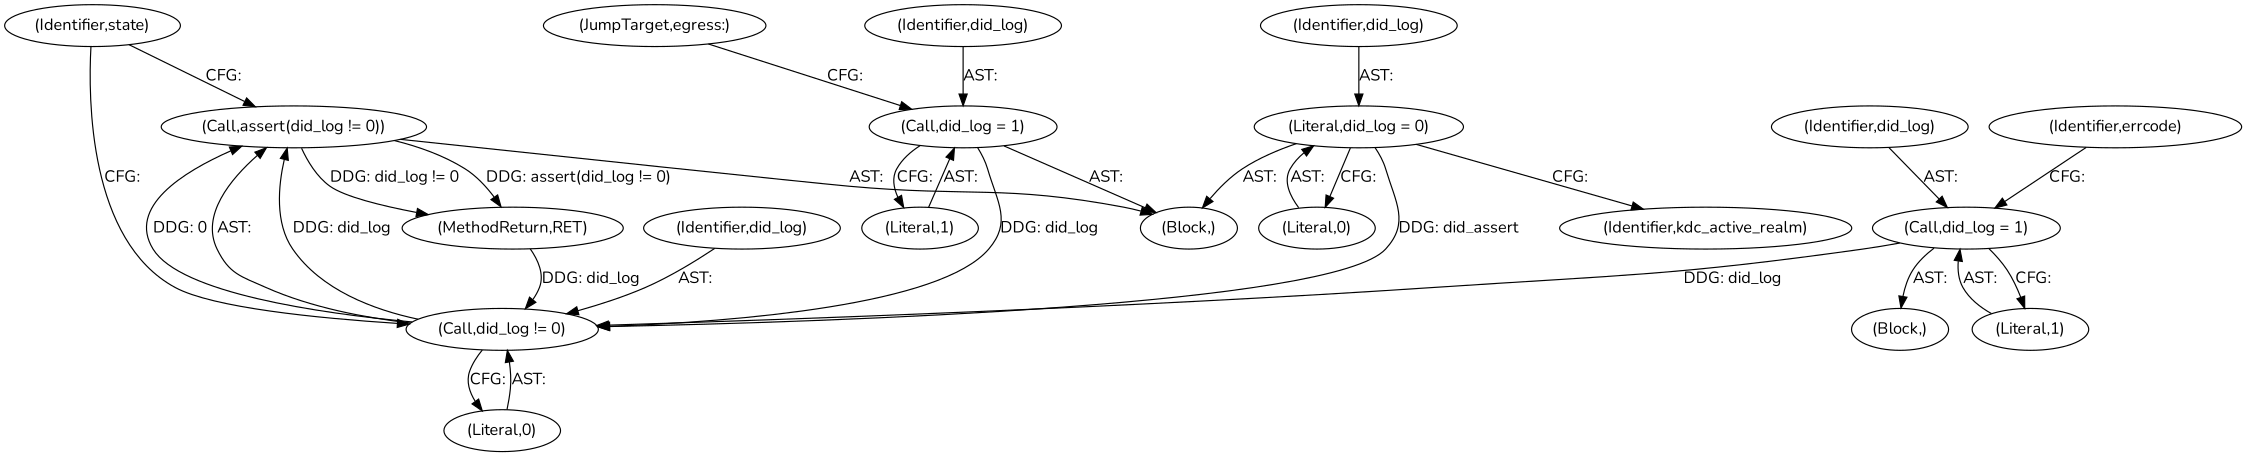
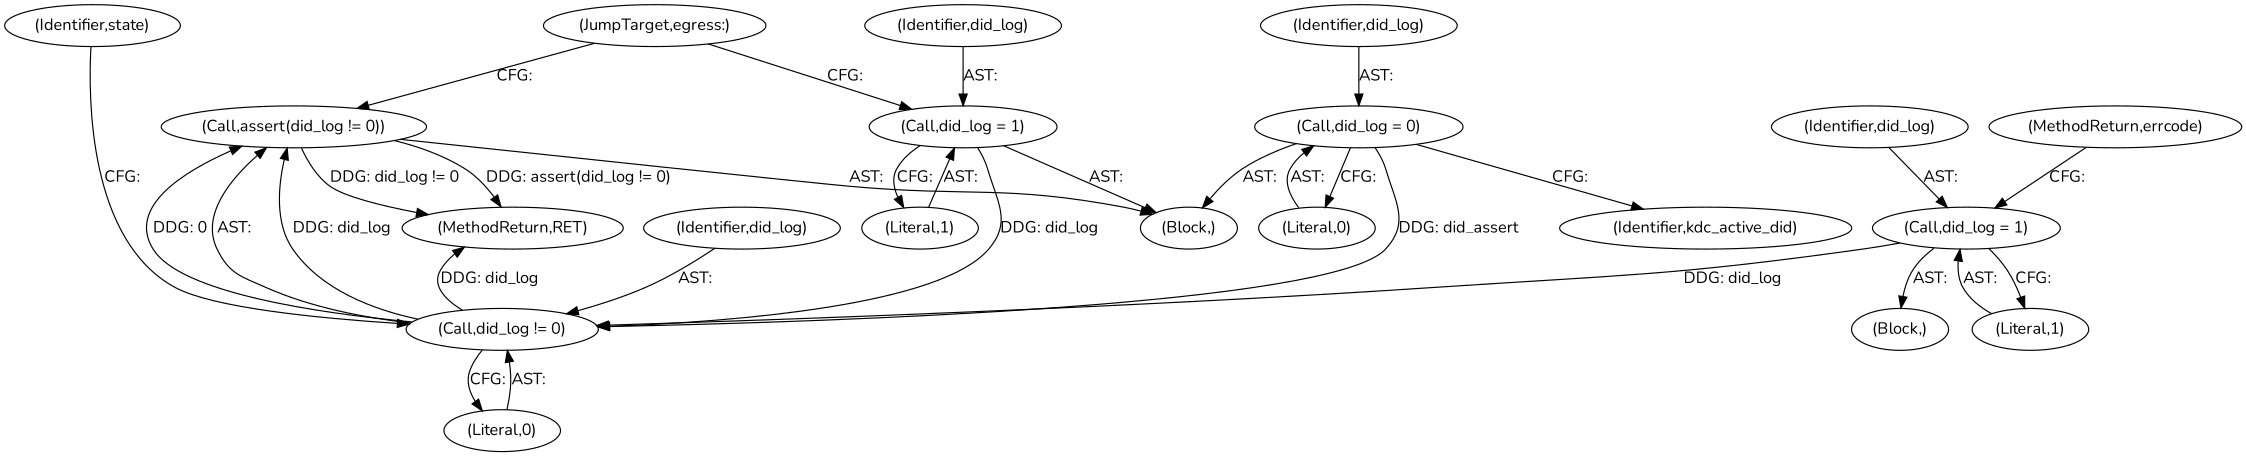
  digraph {
    fontname=Nunito
    node [fontname=Nunito]
    edge [fontname=Nunito]
    n1 [label="(Call,assert(did_log != 0))"]
    n2 [label="(MethodReturn,RET)"]
    n3 [label="(Block,)"]
    n4 [label="(Call,did_log != 0)"]
    n5 [label="(Literal,0)"]
    n6 [label="(Call,did_log = 1)"]
    n7 [label="(Block,)"]
    n8 [label="(Literal,1)"]
    n9 [label="(Call,did_log = 1)"]
    n10 [label="(Literal,1)"]
-   n11 [label="(Literal,did_log = 0)"]
+   n11 [label="(Call,did_log = 0)"]
    n12 [label="(Literal,0)"]
-   n13 [label="(Identifier,kdc_active_realm)"]
+   n13 [label="(Identifier,kdc_active_did)"]
    n14 [label="(Identifier,did_log)"]
    n15 [label="(Identifier,did_log)"]
    n16 [label="(JumpTarget,egress:)"]
    n17 [label="(Identifier,did_log)"]
    n18 [label="(Identifier,state)"]
-   n19 [label="(Identifier,errcode)"]
+   n19 [label="(MethodReturn,errcode)"]
    n20 [label="(Identifier,did_log)"]
    n1 -> n2 [label="DDG: assert(did_log != 0)"]
    n1 -> n2 [label="DDG: did_log != 0"]
    n1 -> n3 [label="AST: "]
    n4 -> n1 [label="AST: "]
    n4 -> n1 [label="DDG: did_log"]
    n4 -> n1 [label="DDG: 0"]
-   n2 -> n4 [label="DDG: did_log"]
+   n4 -> n2 [label="DDG: did_log"]
    n4 -> n5 [label="CFG: "]
    n5 -> n4 [label="AST: "]
    n6 -> n4 [label="DDG: did_log"]
    n6 -> n7 [label="AST: "]
    n6 -> n8 [label="CFG: "]
    n8 -> n6 [label="AST: "]
    n9 -> n3 [label="AST: "]
    n9 -> n4 [label="DDG: did_log"]
    n9 -> n10 [label="CFG: "]
    n10 -> n9 [label="AST: "]
    n11 -> n3 [label="AST: "]
    n11 -> n4 [label="DDG: did_assert"]
    n11 -> n12 [label="CFG: "]
    n11 -> n13 [label="CFG: "]
    n12 -> n11 [label="AST: "]
    n14 -> n6 [label="AST: "]
    n15 -> n11 [label="AST: "]
    n16 -> n9 [label="CFG: "]
    n17 -> n9 [label="AST: "]
-   n18 -> n1 [label="CFG: "]
+   n16 -> n1 [label="CFG: "]
    n18 -> n4 [label="CFG: "]
    n19 -> n6 [label="CFG: "]
    n20 -> n4 [label="AST: "]
  }
